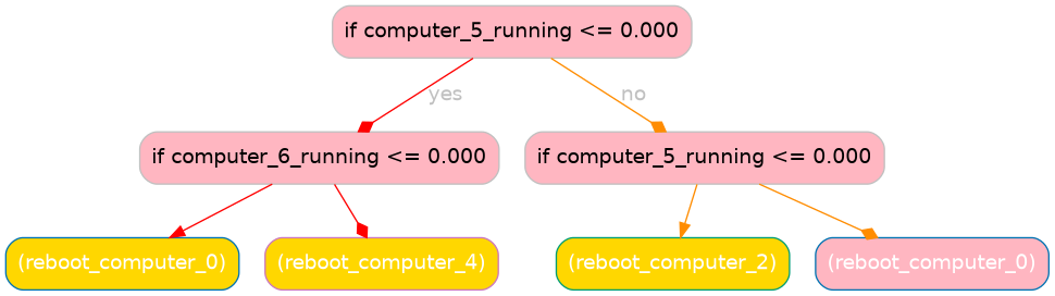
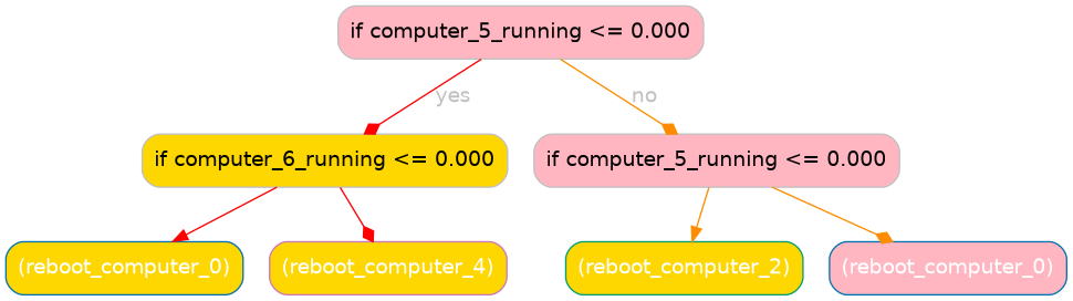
  digraph {
    node [color=gray fillcolor=gold fontname=helvetica shape=box style="filled, rounded" fontcolor=white]
    edge [fontcolor=gray fontname=helvetica color=red arrowhead=diamond]
    n1 [fillcolor=lightpink height=0.5 label="if computer_5_running <= 0.000" width=3.4444 fontcolor=""]
-   n2 [fillcolor=lightpink height=0.5 label="if computer_6_running <= 0.000" width=3.4444 fontcolor=""]
+   n2 [height=0.5 label="if computer_6_running <= 0.000" width=3.4444 fontcolor=""]
    n3 [fillcolor=lightpink height=0.5 label="if computer_5_running <= 0.000" width=3.4444 fontcolor=""]
    n4 [color="#0173b2" height=0.5 label="(reboot_computer_0)" width=2.2361]
    n5 [color="#cc78bc" height=0.5 label="(reboot_computer_4)" width=2.2361]
    n6 [color="#029e73" height=0.5 label="(reboot_computer_2)" width=2.2361]
    n7 [color="#0173b2" fillcolor=lightpink height=0.5 label="(reboot_computer_0)" width=2.2361]
    n1 -> n2 [label=yes]
    n1 -> n3 [label=no color=darkorange]
    n2 -> n4 [arrowhead=normal]
    n2 -> n5
    n3 -> n6 [color=darkorange arrowhead=normal]
    n3 -> n7 [color=darkorange]
  }
